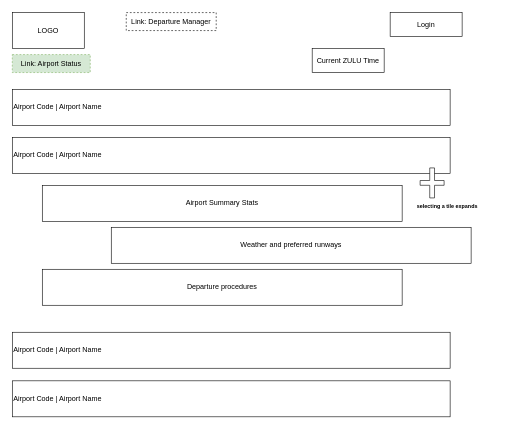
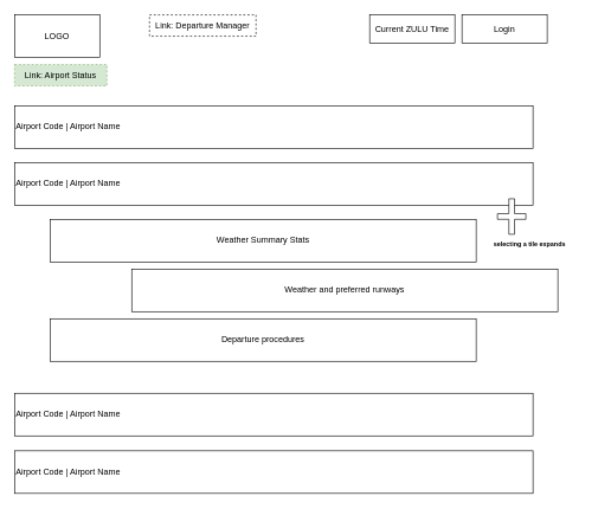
  <mxCell id="0" />
  <mxCell id="1" parent="0" />
  <mxCell id="2" value="LOGO" style="rounded=0;whiteSpace=wrap;html=1;" vertex="1" parent="1"><mxGeometry x="20" y="20" width="120" height="60" as="geometry" /></mxCell>
  <mxCell id="3" value="Airport Code | Airport Name" style="rounded=0;whiteSpace=wrap;html=1;align=left;" vertex="1" parent="1"><mxGeometry x="20" y="148" width="730" height="60" as="geometry" /></mxCell>
  <mxCell id="4" value="Airport Code | Airport Name" style="rounded=0;whiteSpace=wrap;html=1;align=left;" vertex="1" parent="1"><mxGeometry x="20" y="228" width="730" height="60" as="geometry" /></mxCell>
- <mxCell id="5" value="Current ZULU Time" style="rounded=0;whiteSpace=wrap;html=1;" vertex="1" parent="1"><mxGeometry x="520" y="80" width="120" height="40" as="geometry" /></mxCell>
+ <mxCell id="5" value="Current ZULU Time" style="rounded=0;whiteSpace=wrap;html=1;" vertex="1" parent="1"><mxGeometry x="520" y="20" width="120" height="40" as="geometry" /></mxCell>
  <mxCell id="6" value="Airport Code | Airport Name" style="rounded=0;whiteSpace=wrap;html=1;align=left;" vertex="1" parent="1"><mxGeometry x="20" y="553" width="730" height="60" as="geometry" /></mxCell>
  <mxCell id="7" value="Airport Code | Airport Name" style="rounded=0;whiteSpace=wrap;html=1;align=left;" vertex="1" parent="1"><mxGeometry x="20" y="634" width="730" height="60" as="geometry" /></mxCell>
- <mxCell id="8" value="Airport Summary Stats" style="rounded=0;whiteSpace=wrap;html=1;" vertex="1" parent="1"><mxGeometry x="70" y="308" width="600" height="60" as="geometry" /></mxCell>
+ <mxCell id="8" value="Weather Summary Stats" style="rounded=0;whiteSpace=wrap;html=1;" vertex="1" parent="1"><mxGeometry x="70" y="308" width="600" height="60" as="geometry" /></mxCell>
  <mxCell id="9" value="Weather and preferred runways" style="rounded=0;whiteSpace=wrap;html=1;" vertex="1" parent="1"><mxGeometry x="185" y="378" width="600" height="60" as="geometry" /></mxCell>
  <mxCell id="10" value="Departure procedures" style="rounded=0;whiteSpace=wrap;html=1;" vertex="1" parent="1"><mxGeometry x="70" y="448" width="600" height="60" as="geometry" /></mxCell>
  <mxCell id="11" value="Login" style="rounded=0;whiteSpace=wrap;html=1;" vertex="1" parent="1"><mxGeometry x="650" y="20" width="120" height="40" as="geometry" /></mxCell>
  <mxCell id="12" value="Link: Airport Status" style="rounded=0;whiteSpace=wrap;html=1;dashed=1;fillColor=#d5e8d4;strokeColor=#82b366;" vertex="1" parent="1"><mxGeometry x="20" y="90" width="130" height="30" as="geometry" /></mxCell>
  <mxCell id="13" value="" style="shape=cross;whiteSpace=wrap;html=1;" vertex="1" parent="1"><mxGeometry x="700" y="279" width="40" height="50" as="geometry" /></mxCell>
  <mxCell id="14" value="Link: Departure Manager" style="rounded=0;whiteSpace=wrap;html=1;dashed=1;" vertex="1" parent="1"><mxGeometry x="210" y="20" width="150" height="30" as="geometry" /></mxCell>
  <mxCell id="15" value="&lt;h1&gt;&lt;font style=&quot;font-size: 9px;&quot;&gt;selecting a tile expands section&lt;/font&gt;&lt;/h1&gt;" style="text;html=1;strokeColor=none;fillColor=none;spacing=5;spacingTop=-20;whiteSpace=wrap;overflow=hidden;rounded=0;" vertex="1" parent="1"><mxGeometry x="690" y="318" width="130" height="50" as="geometry" /></mxCell>
